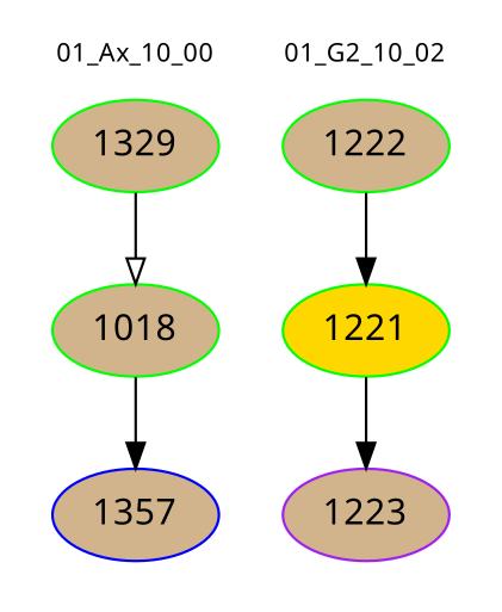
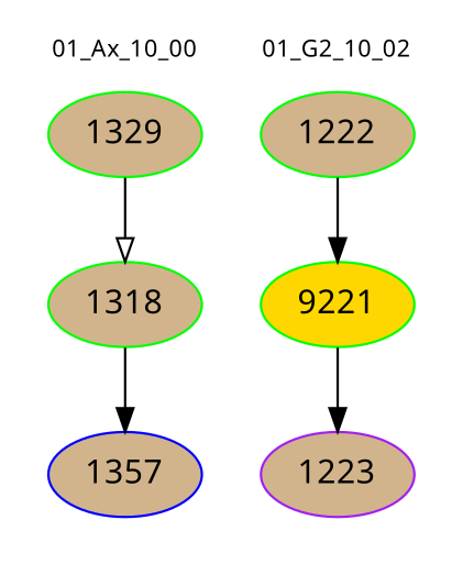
  digraph {
    fontname="Noto Sans"
    node [color=green fillcolor=tan fontname="Noto Sans" style=filled]
    edge [arrowhead=normal color=black fontname="Noto Sans"]
    n1 [label=1329]
-   n2 [label=1018]
+   n2 [label=1318]
    n3 [color=blue label=1357]
    n4 [label=1222]
-   n5 [fillcolor=gold label=1221]
+   n5 [fillcolor=gold label=9221]
    n6 [color=purple label=1223]
    subgraph cluster_1 {
      color=white
      fontsize=10
      label="01_Ax_10_00"
      n1
      n2
      n3
    }
    subgraph cluster_2 {
      color=white
      fontsize=10
      label="01_G2_10_02"
      n4
      n5
      n6
    }
    n1 -> n2 [arrowhead=onormal]
    n2 -> n3
    n4 -> n5
    n5 -> n6
  }
